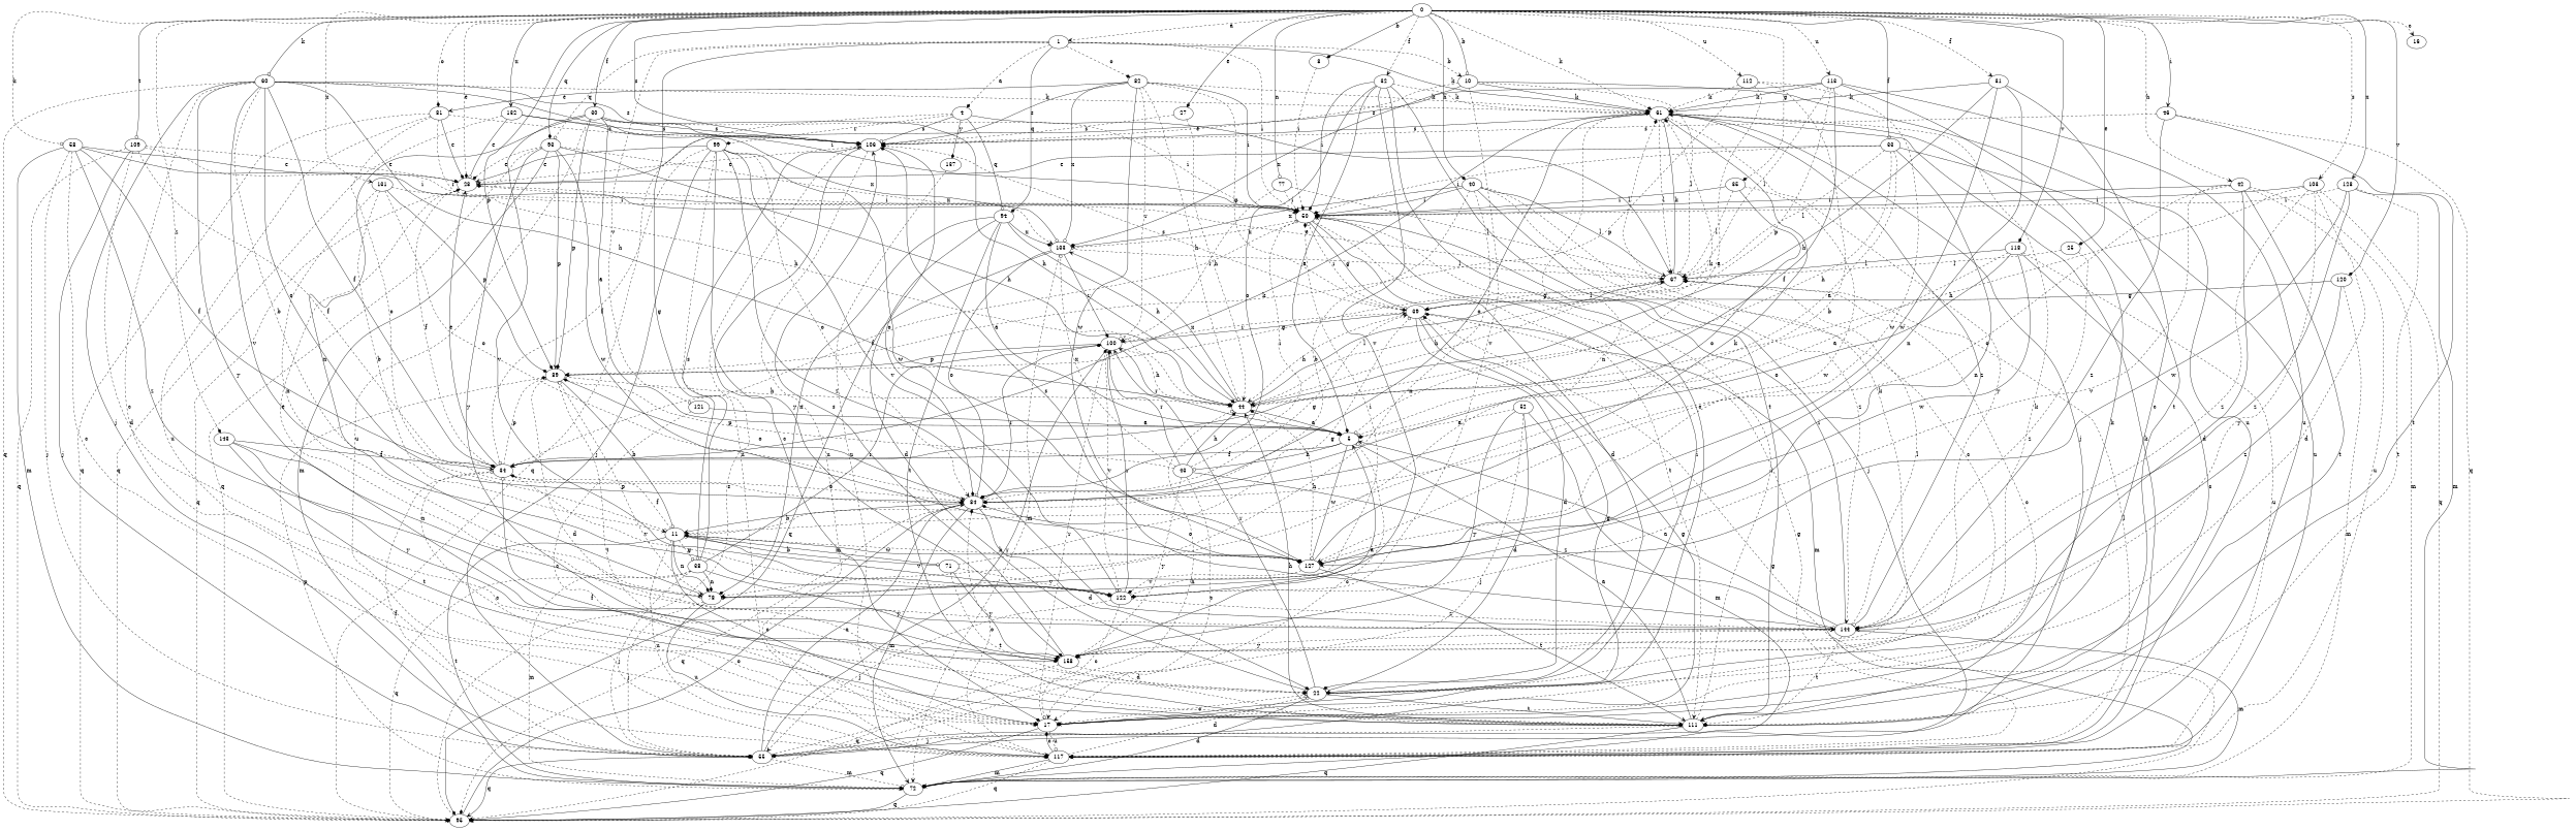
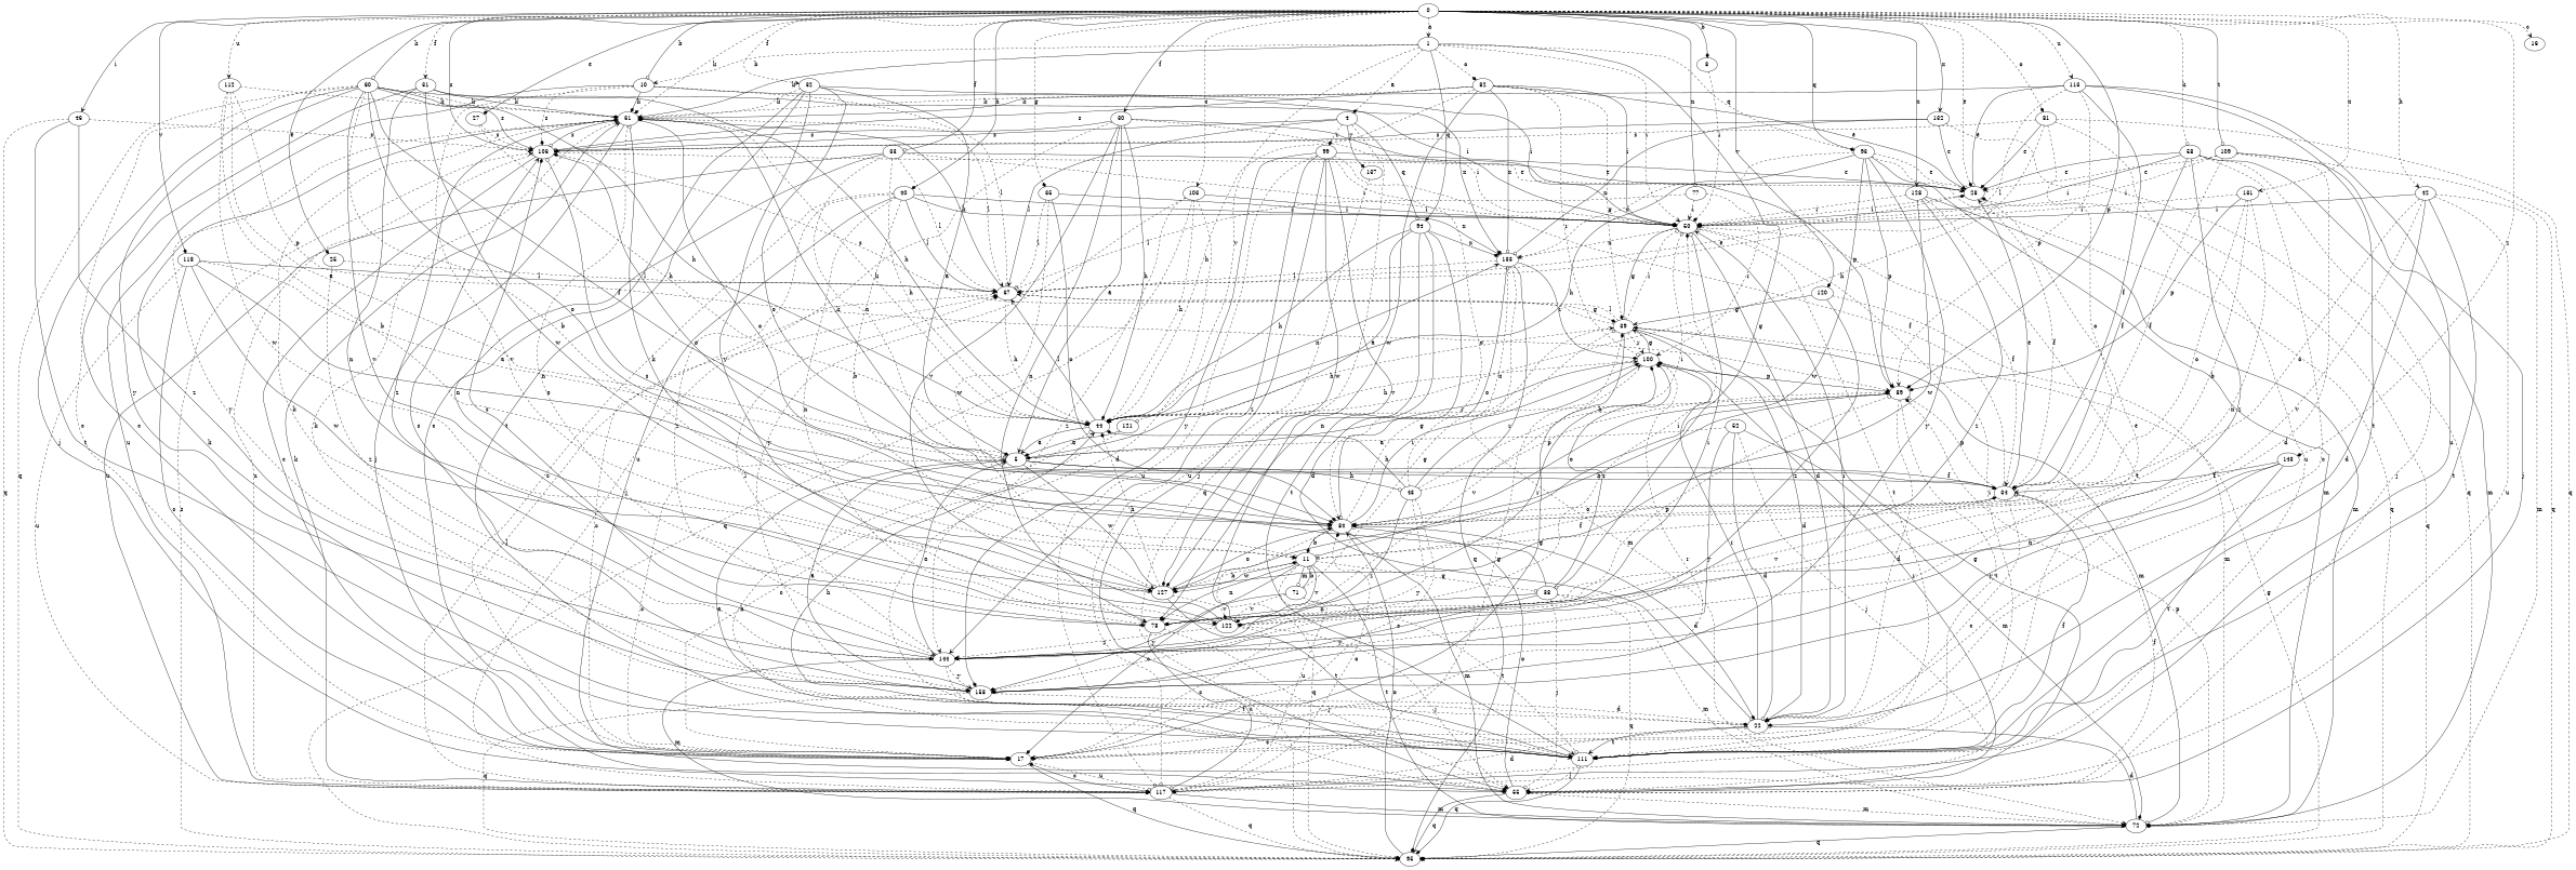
  strict digraph {
    edge [arrowhead=diamond style=solid]
    0
    1
    8
    10
    16
    25
    27
    28
    30
    31
    32
    33
    35
    40
    42
    46
    58
    60
    61
    77
    81
    89
    93
    103
    106
    109
    112
    113
    118
    120
    128
    131
    132
    143
    4
    38
    50
    82
    94
    121
    67
    117
    122
    133
    144
    44
    95
    34
    5
    78
    17
    127
    111
    84
    11
    55
    72
    22
    52
    n60 [label=158]
    100
    39
    99
    137
    43
    71
    0 -> 1 [arrowhead=vee label=a style=dashed]
    0 -> 8 [label=b]
    0 -> 10 [arrowhead=odot label=b]
    0 -> 16 [arrowhead=vee label=c style=dashed]
    0 -> 25 [label=e]
    0 -> 27 [label=e]
    0 -> 28 [label=e style=dashed]
    0 -> 30 [arrowhead=vee label=f]
    0 -> 31 [arrowhead=vee label=f style=dashed]
    0 -> 32 [arrowhead=vee label=f style=dashed]
    0 -> 33 [arrowhead=odot label=f]
    0 -> 35 [label=g style=dashed]
    0 -> 40 [label=h]
    0 -> 42 [arrowhead=vee label=h style=dashed]
    0 -> 46 [arrowhead=vee label=i]
    0 -> 58 [arrowhead=odot label=k style=dashed]
    0 -> 60 [arrowhead=odot label=k]
    0 -> 61 [label=k style=dashed]
    0 -> 77 [arrowhead=odot label=n]
    0 -> 81 [label=o style=dashed]
    0 -> 89 [label=p]
    0 -> 93 [label=q]
    0 -> 103 [arrowhead=vee label=s style=dashed]
    0 -> 106 [arrowhead=vee label=s]
    0 -> 109 [arrowhead=odot label=t]
    0 -> 112 [arrowhead=vee label=u style=dashed]
    0 -> 113 [arrowhead=vee label=u style=dashed]
    0 -> 118 [label=v]
    0 -> 120 [label=v]
    0 -> 128 [arrowhead=vee label=x]
    0 -> 131 [arrowhead=vee label=x style=dashed]
    0 -> 132 [arrowhead=vee label=x]
    0 -> 143 [label=z style=dashed]
    1 -> 10 [arrowhead=vee label=b style=dashed]
    1 -> 61 [arrowhead=vee label=k]
    1 -> 93 [arrowhead=odot label=q style=dashed]
    1 -> 4 [label=a style=dashed]
    1 -> 38 [arrowhead=odot label=g]
    1 -> 50 [arrowhead=vee label=i style=dashed]
    1 -> 82 [label=o style=dashed]
    1 -> 94 [label=q]
    1 -> 121 [arrowhead=odot label=v style=dashed]
    8 -> 50 [label=i style=dashed]
    10 -> 61 [label=k]
    10 -> 106 [label=s style=dashed]
    10 -> 67 [arrowhead=odot label=l style=dashed]
    10 -> 117 [arrowhead=vee label=u]
    10 -> 122 [label=v style=dashed]
    10 -> 133 [label=x]
    25 -> 67 [arrowhead=vee label=l style=dashed]
    25 -> 144 [label=z style=dashed]
    27 -> 106 [arrowhead=vee label=s style=dashed]
    27 -> 44 [arrowhead=vee label=h style=dashed]
    28 -> 50 [arrowhead=vee label=i style=dashed]
    28 -> 95 [arrowhead=odot label=q style=dashed]
    28 -> 34 [label=f style=dashed]
    30 -> 89 [label=p]
    30 -> 106 [arrowhead=odot label=s]
    30 -> 50 [arrowhead=vee label=i style=dashed]
    30 -> 117 [label=u style=dashed]
    30 -> 122 [arrowhead=odot label=v]
    30 -> 44 [label=h]
    30 -> 5 [arrowhead=vee label=a]
    30 -> 78 [arrowhead=vee label=n]
    31 -> 61 [label=k]
    31 -> 44 [arrowhead=vee label=h]
    31 -> 78 [label=n]
    31 -> 17 [label=c]
    31 -> 127 [label=w]
    32 -> 61 [label=k style=dashed]
    32 -> 50 [label=i]
    32 -> 122 [arrowhead=odot label=v]
    32 -> 5 [label=a]
    32 -> 17 [arrowhead=odot label=c]
    32 -> 111 [arrowhead=vee label=t]
    32 -> 84 [label=o]
    33 -> 28 [arrowhead=vee label=e]
    33 -> 50 [label=i style=dashed]
    33 -> 67 [arrowhead=vee label=l style=dashed]
    33 -> 117 [arrowhead=vee label=u]
    33 -> 44 [arrowhead=vee label=h style=dashed]
    33 -> 5 [arrowhead=odot label=a style=dashed]
    33 -> 78 [arrowhead=odot label=n]
    35 -> 50 [label=i]
    35 -> 67 [arrowhead=odot label=l style=dashed]
    35 -> 127 [arrowhead=vee label=w style=dashed]
    35 -> 84 [label=o]
    40 -> 50 [label=i]
    40 -> 67 [arrowhead=vee label=l]
    40 -> 133 [arrowhead=vee label=x]
    40 -> 144 [arrowhead=vee label=z style=dashed]
    40 -> 78 [arrowhead=vee label=n style=dashed]
    40 -> 17 [arrowhead=odot label=c style=dashed]
    40 -> 11 [arrowhead=odot label=b style=dashed]
    40 -> 55 [arrowhead=odot label=j]
    42 -> 50 [label=i]
    42 -> 117 [label=u style=dashed]
    42 -> 122 [label=v style=dashed]
    42 -> 111 [arrowhead=odot label=t]
    42 -> 84 [arrowhead=odot label=o style=dashed]
    42 -> 72 [arrowhead=odot label=m style=dashed]
    42 -> 22 [label=d]
    46 -> 106 [arrowhead=vee label=s style=dashed]
    46 -> 144 [arrowhead=vee label=z]
    46 -> 95 [arrowhead=vee label=q style=dashed]
    46 -> 111 [arrowhead=odot label=t]
    58 -> 28 [label=e]
    58 -> 50 [label=i]
    58 -> 144 [arrowhead=vee label=z]
    58 -> 34 [arrowhead=odot label=f]
    58 -> 17 [label=c style=dashed]
    58 -> 55 [label=j style=dashed]
    58 -> 72 [label=m]
    60 -> 61 [label=k style=dashed]
    60 -> 106 [arrowhead=vee label=s]
    60 -> 50 [label=i]
    60 -> 122 [arrowhead=vee label=v]
    60 -> 44 [label=h]
    60 -> 95 [arrowhead=odot label=q style=dashed]
    60 -> 34 [label=f]
    60 -> 17 [arrowhead=vee label=c style=dashed]
    60 -> 84 [arrowhead=odot label=o]
    60 -> 11 [arrowhead=vee label=b style=dashed]
    60 -> 55 [arrowhead=odot label=j]
    60 -> n60 [arrowhead=vee label=y]
    61 -> 106 [arrowhead=odot label=s]
    61 -> 67 [arrowhead=vee label=l style=dashed]
    61 -> 144 [arrowhead=odot label=z]
    61 -> 78 [arrowhead=odot label=n style=dashed]
    61 -> 84 [label=o]
    61 -> 55 [label=j]
    61 -> n60 [arrowhead=odot label=y style=dashed]
    77 -> 50 [arrowhead=vee label=i style=dashed]
    77 -> 67 [arrowhead=odot label=l style=dashed]
    77 -> 100 [arrowhead=vee label=r style=dashed]
    81 -> 28 [label=e]
    81 -> 106 [label=s style=dashed]
    81 -> 117 [arrowhead=vee label=u style=dashed]
    81 -> 44 [label=h style=dashed]
    81 -> 95 [arrowhead=odot label=q style=dashed]
    81 -> 84 [label=o style=dashed]
    89 -> 44 [arrowhead=odot label=h style=dashed]
    89 -> 111 [arrowhead=odot label=t style=dashed]
    89 -> 84 [arrowhead=odot label=o]
    89 -> 11 [arrowhead=odot label=b]
    89 -> 22 [arrowhead=vee label=d style=dashed]
    93 -> 28 [label=e style=dashed]
    93 -> 89 [arrowhead=vee label=p]
    93 -> 133 [arrowhead=vee label=x style=dashed]
    93 -> 44 [label=h]
    93 -> 95 [label=q style=dashed]
    93 -> 127 [label=w]
    93 -> 72 [arrowhead=odot label=m]
    93 -> n60 [arrowhead=vee label=y]
    103 -> 50 [label=i]
    103 -> 144 [arrowhead=vee label=z style=dashed]
    103 -> 44 [arrowhead=odot label=h style=dashed]
    103 -> 95 [arrowhead=odot label=q style=dashed]
    103 -> 22 [arrowhead=odot label=d style=dashed]
    103 -> n60 [label=y style=dashed]
    106 -> 28 [arrowhead=odot label=e style=dashed]
    106 -> 117 [arrowhead=vee label=u style=dashed]
    106 -> 17 [label=c]
    106 -> 84 [label=o]
    109 -> 28 [arrowhead=vee label=e style=dashed]
    109 -> 50 [arrowhead=vee label=i style=dashed]
    109 -> 95 [label=q style=dashed]
    109 -> 34 [arrowhead=odot label=f style=dashed]
    109 -> 55 [arrowhead=odot label=j]
    109 -> 22 [arrowhead=odot label=d style=dashed]
    112 -> 61 [arrowhead=odot label=k style=dashed]
    112 -> 89 [arrowhead=vee label=p style=dashed]
    112 -> 5 [arrowhead=odot label=a style=dashed]
    112 -> 127 [arrowhead=vee label=w style=dashed]
    112 -> 11 [label=b style=dashed]
    113 -> 28 [arrowhead=odot label=e]
    113 -> 61 [label=k]
    113 -> 89 [arrowhead=vee label=p style=dashed]
    113 -> 67 [arrowhead=vee label=l style=dashed]
    113 -> 117 [arrowhead=vee label=u]
    113 -> 34 [arrowhead=odot label=f]
    113 -> 111 [arrowhead=vee label=t]
    118 -> 67 [arrowhead=vee label=l]
    118 -> 117 [label=u style=dashed]
    118 -> 5 [arrowhead=odot label=a style=dashed]
    118 -> 17 [arrowhead=vee label=c]
    118 -> 127 [arrowhead=odot label=w]
    118 -> 84 [arrowhead=vee label=o]
    120 -> 144 [arrowhead=vee label=z]
    120 -> 72 [arrowhead=odot label=m style=dashed]
    120 -> 39 [arrowhead=vee label=g]
    128 -> 50 [label=i style=dashed]
    128 -> 144 [arrowhead=odot label=z]
    128 -> 127 [arrowhead=vee label=w]
    128 -> 111 [label=t style=dashed]
    128 -> 72 [arrowhead=vee label=m]
    131 -> 89 [label=p]
    131 -> 50 [arrowhead=odot label=i style=dashed]
    131 -> 78 [arrowhead=vee label=n style=dashed]
    131 -> 84 [arrowhead=vee label=o style=dashed]
    131 -> 11 [arrowhead=odot label=b style=dashed]
    132 -> 28 [arrowhead=odot label=e]
    132 -> 106 [label=s]
    132 -> 133 [arrowhead=odot label=x]
    132 -> 95 [arrowhead=odot label=q style=dashed]
    143 -> 34 [arrowhead=vee label=f]
    143 -> 78 [arrowhead=odot label=n]
    143 -> 111 [label=t]
    143 -> n60 [label=y]
    4 -> 106 [arrowhead=odot label=s]
    4 -> 94 [arrowhead=odot label=q]
    4 -> 67 [arrowhead=vee label=l]
    4 -> 95 [arrowhead=vee label=q style=dashed]
    4 -> 99 [label=r style=dashed]
    4 -> 137 [label=y]
    38 -> 106 [arrowhead=odot label=s]
    38 -> 95 [arrowhead=vee label=q style=dashed]
    38 -> 78 [label=n]
    38 -> 55 [arrowhead=odot label=j style=dashed]
    38 -> 72 [arrowhead=vee label=m style=dashed]
    38 -> n60 [label=y]
    38 -> 100 [label=r]
    50 -> 133 [arrowhead=odot label=x style=dashed]
    50 -> 34 [arrowhead=vee label=f style=dashed]
    50 -> 111 [arrowhead=vee label=t style=dashed]
    50 -> 22 [label=d]
    50 -> 39 [arrowhead=odot label=g]
-   82 -> 81 [arrowhead=vee label=e]
+   82 -> 28 [arrowhead=vee label=e]
    82 -> 61 [arrowhead=odot label=k style=dashed]
    82 -> 106 [arrowhead=odot label=s]
    82 -> 50 [label=i]
    82 -> 133 [arrowhead=odot label=x]
    82 -> 44 [arrowhead=odot label=h style=dashed]
    82 -> 127 [label=w]
    82 -> 100 [arrowhead=odot label=r style=dashed]
    82 -> 39 [label=g style=dashed]
    94 -> 133 [label=x]
    94 -> 44 [arrowhead=odot label=h]
    94 -> 5 [arrowhead=odot label=a]
    94 -> 78 [label=n]
    94 -> 111 [arrowhead=vee label=t]
    94 -> 22 [arrowhead=odot label=d]
    121 -> 5 [label=a]
    121 -> 17 [arrowhead=odot label=c style=dashed]
    67 -> 28 [label=e style=dashed]
    67 -> 61 [arrowhead=odot label=k]
    67 -> 44 [arrowhead=vee label=h style=dashed]
    67 -> 17 [label=c style=dashed]
    67 -> 39 [label=g style=dashed]
    117 -> 61 [arrowhead=vee label=k]
    117 -> 67 [label=l style=dashed]
    117 -> 95 [arrowhead=vee label=q style=dashed]
    117 -> 17 [label=c]
    117 -> 84 [label=o style=dashed]
    117 -> 72 [label=m]
    117 -> 22 [arrowhead=odot label=d style=dashed]
    117 -> 39 [label=g style=dashed]
    122 -> 50 [label=i style=dashed]
    122 -> 144 [arrowhead=vee label=z style=dashed]
    122 -> 17 [arrowhead=odot label=c style=dashed]
    122 -> 55 [arrowhead=vee label=j style=dashed]
    122 -> 100 [label=r]
    133 -> 67 [label=l style=dashed]
    133 -> 95 [label=q]
    133 -> 84 [arrowhead=odot label=o]
    133 -> 72 [arrowhead=vee label=m style=dashed]
    133 -> 100 [label=r]
    144 -> 28 [label=e style=dashed]
    144 -> 106 [label=s]
    144 -> 50 [arrowhead=odot label=i]
    144 -> 67 [label=l style=dashed]
    144 -> 5 [arrowhead=vee label=a]
    144 -> 111 [arrowhead=vee label=t style=dashed]
    144 -> 72 [arrowhead=vee label=m]
    144 -> n60 [arrowhead=vee label=y style=dashed]
    44 -> 61 [label=k style=dashed]
    44 -> 67 [arrowhead=vee label=l]
    44 -> 133 [arrowhead=vee label=x]
    44 -> 5 [arrowhead=vee label=a]
    95 -> 106 [arrowhead=vee label=s style=dashed]
    95 -> 84 [arrowhead=vee label=o]
    95 -> 39 [label=g style=dashed]
    34 -> 28 [arrowhead=vee label=e]
    34 -> 61 [label=k]
    34 -> 89 [arrowhead=odot label=p style=dashed]
    34 -> 122 [label=v style=dashed]
    34 -> 17 [arrowhead=odot label=c style=dashed]
    34 -> 84 [arrowhead=vee label=o style=dashed]
    5 -> 34 [arrowhead=vee label=f]
    5 -> 17 [arrowhead=vee label=c style=dashed]
    5 -> 127 [arrowhead=odot label=w]
    5 -> 100 [arrowhead=vee label=r]
    5 -> 43 [arrowhead=odot label=h]
    78 -> 89 [arrowhead=odot label=p style=dashed]
    78 -> 117 [arrowhead=odot label=u]
    78 -> 55 [arrowhead=vee label=j style=dashed]
    17 -> 117 [arrowhead=odot label=u style=dashed]
    17 -> 95 [label=q]
    17 -> 100 [arrowhead=odot label=r style=dashed]
    127 -> 61 [arrowhead=odot label=k]
    127 -> 122 [label=v style=dashed]
    127 -> 44 [label=h style=dashed]
    127 -> 111 [arrowhead=vee label=t]
    127 -> 84 [label=o]
    127 -> 11 [label=b style=dashed]
    111 -> 61 [arrowhead=odot label=k]
    111 -> 50 [arrowhead=odot label=i style=dashed]
    111 -> 44 [arrowhead=vee label=h]
    111 -> 95 [label=q]
    111 -> 34 [arrowhead=odot label=f]
    111 -> 5 [arrowhead=odot label=a]
    111 -> 55 [arrowhead=vee label=j style=dashed]
    84 -> 95 [label=q style=dashed]
-   84 -> 11 [arrowhead=vee label=b]
+   84 -> 11 [label=b]
    84 -> 72 [arrowhead=vee label=m]
    84 -> 22 [label=d]
    84 -> 100 [label=r]
    84 -> 39 [arrowhead=vee label=g style=dashed]
    11 -> 38 [arrowhead=odot label=g style=dashed]
    11 -> 117 [arrowhead=odot label=u style=dashed]
    11 -> 122 [label=v]
    11 -> 34 [label=f style=dashed]
    11 -> 78 [label=n]
    11 -> 17 [label=c]
    11 -> 127 [label=w]
    11 -> 72 [arrowhead=vee label=t]
    11 -> 71 [arrowhead=odot label=m]
    55 -> 44 [arrowhead=odot label=h style=dashed]
    55 -> 95 [arrowhead=vee label=q]
    55 -> 34 [arrowhead=odot label=f style=dashed]
    55 -> 84 [arrowhead=odot label=o]
    55 -> 72 [arrowhead=odot label=m style=dashed]
    55 -> 100 [label=r]
    55 -> 39 [arrowhead=odot label=g]
    72 -> 89 [label=p style=dashed]
    72 -> 95 [label=q]
    72 -> 22 [arrowhead=odot label=d]
    22 -> 61 [arrowhead=vee label=k style=dashed]
    22 -> 50 [arrowhead=vee label=i]
    22 -> 17 [arrowhead=odot label=c style=dashed]
    22 -> 111 [arrowhead=vee label=t]
    22 -> 100 [arrowhead=vee label=r]
    52 -> 5 [label=a style=dashed]
    52 -> 55 [label=j style=dashed]
    52 -> 72 [label=m]
    52 -> 22 [arrowhead=odot label=d]
    52 -> n60 [arrowhead=vee label=y]
    n60 -> 61 [label=k style=dashed]
    n60 -> 106 [arrowhead=vee label=s]
    n60 -> 95 [arrowhead=vee label=q style=dashed]
    n60 -> 5 [arrowhead=vee label=a]
    n60 -> 22 [label=d style=dashed]
    100 -> 89 [label=p]
    100 -> 122 [arrowhead=odot label=v style=dashed]
    100 -> 44 [arrowhead=vee label=h style=dashed]
    100 -> 39 [arrowhead=vee label=g]
    39 -> 106 [label=s style=dashed]
    39 -> 50 [arrowhead=odot label=i style=dashed]
    39 -> 67 [arrowhead=vee label=l style=dashed]
    39 -> 44 [arrowhead=vee label=h style=dashed]
    39 -> 17 [arrowhead=vee label=g]
    39 -> 72 [arrowhead=odot label=m]
    39 -> 22 [arrowhead=vee label=d]
    39 -> 100 [arrowhead=vee label=r style=dashed]
    99 -> 28 [arrowhead=vee label=e]
    99 -> 117 [arrowhead=odot label=u style=dashed]
    99 -> 122 [arrowhead=odot label=v]
    99 -> 144 [arrowhead=vee label=z]
    99 -> 34 [arrowhead=odot label=f style=dashed]
    99 -> 127 [label=w]
    99 -> 84 [arrowhead=vee label=o style=dashed]
    99 -> 55 [label=j]
    99 -> n60 [label=y]
    137 -> 117 [arrowhead=odot label=u style=dashed]
    43 -> 89 [label=p style=dashed]
    43 -> 50 [arrowhead=odot label=i style=dashed]
    43 -> 133 [arrowhead=odot label=x style=dashed]
    43 -> 144 [arrowhead=odot label=z]
    43 -> 44 [label=h]
    43 -> 17 [arrowhead=vee label=c style=dashed]
    43 -> n60 [arrowhead=odot label=y style=dashed]
    43 -> 100 [arrowhead=vee label=r]
    71 -> 122 [arrowhead=odot label=v style=dashed]
    71 -> 111 [arrowhead=odot label=t style=dashed]
    71 -> 11 [arrowhead=odot label=b]
    71 -> n60 [label=y]
    71 -> 39 [arrowhead=odot label=g style=dashed]
  }
